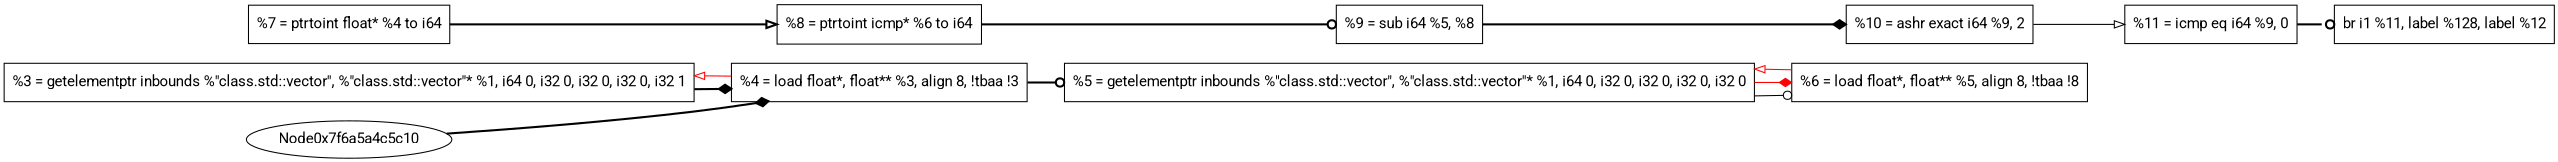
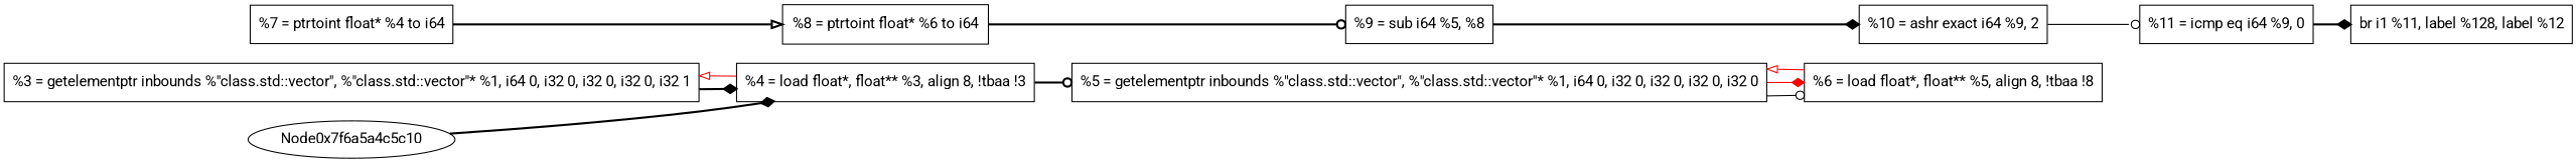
  digraph {
    fontname=Roboto
    rankdir=LR
    node [fontname=Roboto shape=record]
    edge [arrowhead=diamond fontname=Roboto style=bold]
    n1 [label="  %3 = getelementptr inbounds %\"class.std::vector\", %\"class.std::vector\"* %1, i64 0, i32 0, i32 0, i32 0, i32 1"]
    n2 [label="  %4 = load float*, float** %3, align 8, !tbaa !3"]
    n3 [label="  %5 = getelementptr inbounds %\"class.std::vector\", %\"class.std::vector\"* %1, i64 0, i32 0, i32 0, i32 0, i32 0"]
    n4 [label="  %6 = load float*, float** %5, align 8, !tbaa !8"]
    n5 [label="  %7 = ptrtoint float* %4 to i64"]
-   n6 [label="%8 = ptrtoint icmp* %6 to i64"]
+   n6 [label="  %8 = ptrtoint float* %6 to i64"]
    n7 [label="%9 = sub i64 %5, %8"]
    n8 [label="  %10 = ashr exact i64 %9, 2"]
    n9 [label="  %11 = icmp eq i64 %9, 0"]
    n10 [label="  br i1 %11, label %128, label %12"]
    Node0x7f6a5a4c5c10 [shape=""]
    n1 -> n2
    n2 -> n1 [arrowhead=onormal color=red style=solid]
    n2 -> n3 [arrowhead=odot]
    n3 -> n4 [arrowhead=odot style=solid]
    n3 -> n4 [color=red style=solid]
    n4 -> n3 [arrowhead=onormal color=red style=solid]
    n5 -> n6 [arrowhead=onormal]
    n6 -> n7 [arrowhead=odot]
    n7 -> n8
-   n8 -> n9 [arrowhead=onormal style=solid]
-   n9 -> n10 [arrowhead=odot]
+   n8 -> n9 [arrowhead=odot style=solid]
+   n9 -> n10
    Node0x7f6a5a4c5c10 -> n2 [color=black]
  }
